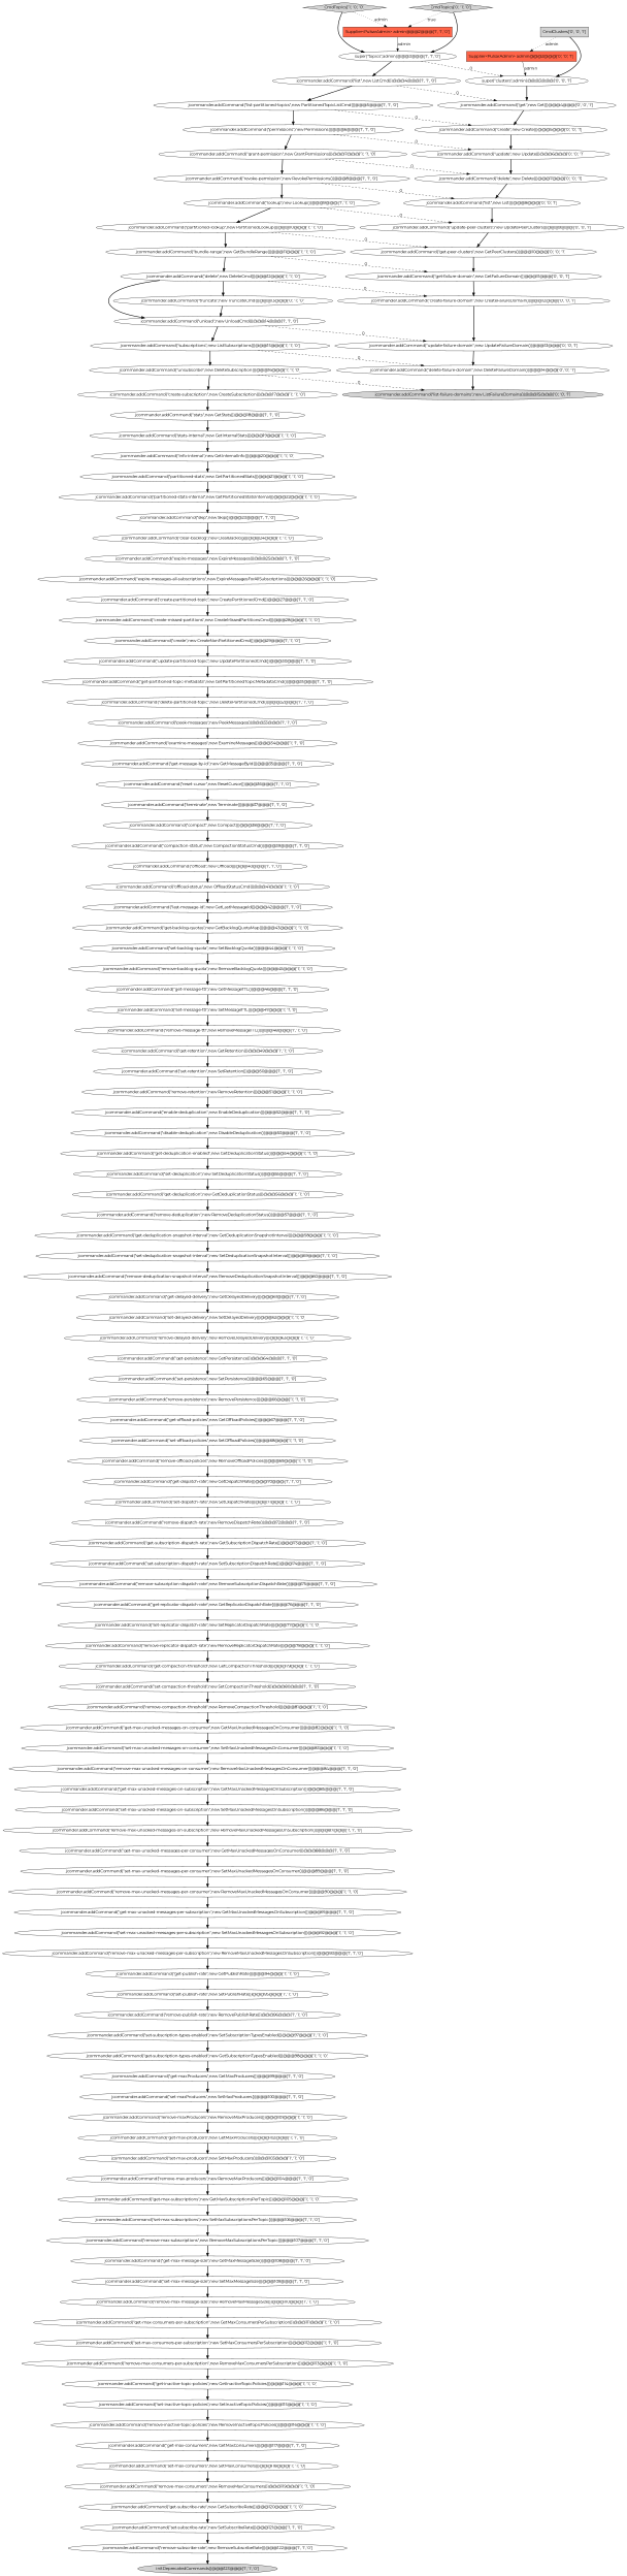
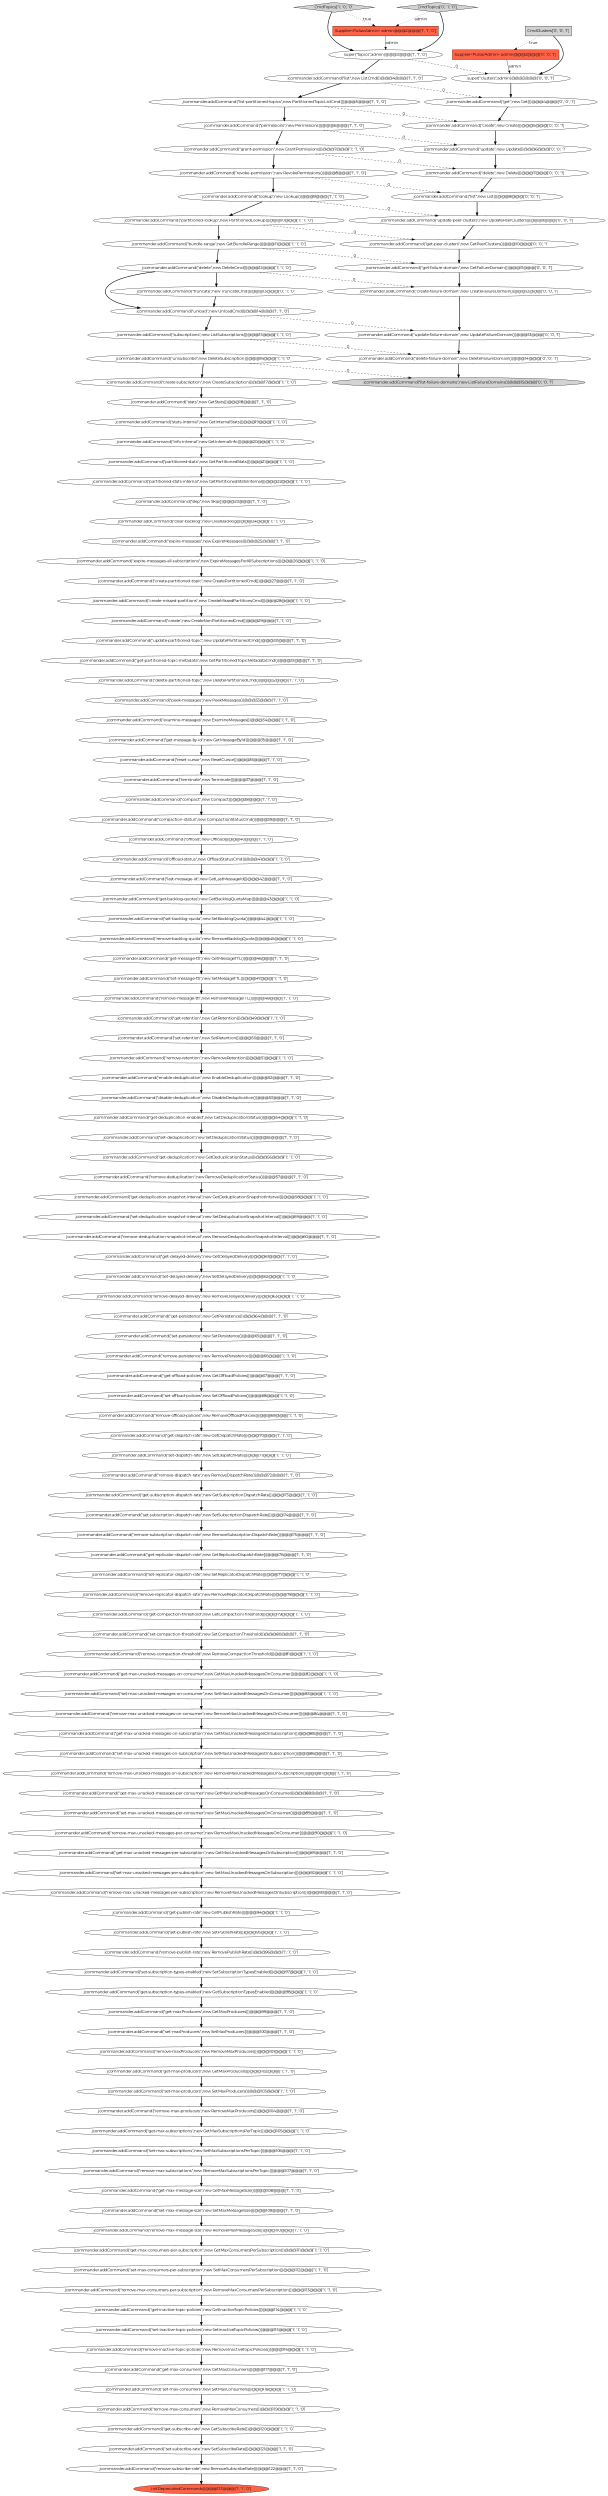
  digraph {
    fontname=Montserrat
    node [fillcolor=white fontname=Montserrat shape=ellipse style=filled]
    edge [fontname=Montserrat style=bold]
    n1 [label="jcommander.addCommand(\"remove-dispatch-rate\",new RemoveDispatchRate())@@@72@@@['1', '1', '0']"]
    n2 [label="jcommander.addCommand(\"get-subscription-dispatch-rate\",new GetSubscriptionDispatchRate())@@@73@@@['1', '1', '0']"]
    n3 [label="jcommander.addCommand(\"set-subscription-dispatch-rate\",new SetSubscriptionDispatchRate())@@@74@@@['1', '1', '0']"]
    n4 [label="jcommander.addCommand(\"set-max-subscriptions\",new SetMaxSubscriptionsPerTopic())@@@106@@@['1', '1', '0']"]
    n5 [label="jcommander.addCommand(\"remove-max-subscriptions\",new RemoveMaxSubscriptionsPerTopic())@@@107@@@['1', '1', '0']"]
    n6 [label="jcommander.addCommand(\"get-max-message-size\",new GetMaxMessageSize())@@@108@@@['1', '1', '0']"]
    n7 [label="jcommander.addCommand(\"create-subscription\",new CreateSubscription())@@@17@@@['1', '1', '0']"]
    n8 [label="jcommander.addCommand(\"stats\",new GetStats())@@@18@@@['1', '1', '0']"]
    n9 [label="jcommander.addCommand(\"stats-internal\",new GetInternalStats())@@@19@@@['1', '1', '0']"]
    n10 [label="jcommander.addCommand(\"set-retention\",new SetRetention())@@@50@@@['1', '1', '0']"]
    n11 [label="jcommander.addCommand(\"remove-retention\",new RemoveRetention())@@@51@@@['1', '1', '0']"]
    n12 [label="jcommander.addCommand(\"enable-deduplication\",new EnableDeduplication())@@@52@@@['1', '1', '0']"]
    n13 [label="jcommander.addCommand(\"remove-publish-rate\",new RemovePublishRate())@@@96@@@['1', '1', '0']"]
    n14 [label="jcommander.addCommand(\"set-subscription-types-enabled\",new SetSubscriptionTypesEnabled())@@@97@@@['1', '1', '0']"]
    n15 [label="jcommander.addCommand(\"get-subscription-types-enabled\",new GetSubscriptionTypesEnabled())@@@98@@@['1', '1', '0']"]
    n16 [label="jcommander.addCommand(\"get-max-subscriptions\",new GetMaxSubscriptionsPerTopic())@@@105@@@['1', '1', '0']"]
    n17 [label="jcommander.addCommand(\"get-inactive-topic-policies\",new GetInactiveTopicPolicies())@@@114@@@['1', '1', '0']"]
    n18 [label="jcommander.addCommand(\"set-inactive-topic-policies\",new SetInactiveTopicPolicies())@@@115@@@['1', '1', '0']"]
    n19 [label="jcommander.addCommand(\"remove-inactive-topic-policies\",new RemoveInactiveTopicPolicies())@@@116@@@['1', '1', '0']"]
    n20 [label="jcommander.addCommand(\"remove-subscription-dispatch-rate\",new RemoveSubscriptionDispatchRate())@@@75@@@['1', '1', '0']"]
    n21 [label="jcommander.addCommand(\"get-replicator-dispatch-rate\",new GetReplicatorDispatchRate())@@@76@@@['1', '1', '0']"]
    n22 [label="jcommander.addCommand(\"set-replicator-dispatch-rate\",new SetReplicatorDispatchRate())@@@77@@@['1', '1', '0']"]
    n23 [label="jcommander.addCommand(\"list\",new ListCmd())@@@4@@@['1', '1', '0']"]
    n24 [label="jcommander.addCommand(\"get\",new Get())@@@4@@@['0', '0', '1']"]
    n25 [label="jcommander.addCommand(\"list-partitioned-topics\",new PartitionedTopicListCmd())@@@5@@@['1', '1', '0']"]
    n26 [label="jcommander.addCommand(\"create\",new Create())@@@5@@@['0', '0', '1']"]
    n27 [label="jcommander.addCommand(\"permissions\",new Permissions())@@@6@@@['1', '1', '0']"]
    n28 [label="jcommander.addCommand(\"lookup\",new Lookup())@@@9@@@['1', '1', '0']"]
    n29 [label="jcommander.addCommand(\"partitioned-lookup\",new PartitionedLookup())@@@10@@@['1', '1', '0']"]
    n30 [label="jcommander.addCommand(\"update-peer-clusters\",new UpdatePeerClusters())@@@9@@@['0', '0', '1']"]
    n31 [label="jcommander.addCommand(\"bundle-range\",new GetBundleRange())@@@11@@@['1', '1', '0']"]
    n32 [label="jcommander.addCommand(\"get-peer-clusters\",new GetPeerClusters())@@@10@@@['0', '0', '1']"]
    n33 [label="jcommander.addCommand(\"compact\",new Compact())@@@38@@@['1', '1', '0']"]
    n34 [label="jcommander.addCommand(\"compaction-status\",new CompactionStatusCmd())@@@39@@@['1', '1', '0']"]
    n35 [label="jcommander.addCommand(\"offload\",new Offload())@@@40@@@['1', '1', '0']"]
    n36 [label="jcommander.addCommand(\"remove-max-consumers\",new RemoveMaxConsumers())@@@119@@@['1', '1', '0']"]
    n37 [label="jcommander.addCommand(\"get-subscribe-rate\",new GetSubscribeRate())@@@120@@@['1', '1', '0']"]
    n38 [label="jcommander.addCommand(\"set-subscribe-rate\",new SetSubscribeRate())@@@121@@@['1', '1', '0']"]
    n39 [label="jcommander.addCommand(\"remove-backlog-quota\",new RemoveBacklogQuota())@@@45@@@['1', '1', '0']"]
    n40 [label="jcommander.addCommand(\"get-message-ttl\",new GetMessageTTL())@@@46@@@['1', '1', '0']"]
    n41 [label="jcommander.addCommand(\"set-message-ttl\",new SetMessageTTL())@@@47@@@['1', '1', '0']"]
    n42 [label="jcommander.addCommand(\"delete-partitioned-topic\",new DeletePartitionedCmd())@@@32@@@['1', '1', '0']"]
    n43 [label="jcommander.addCommand(\"peek-messages\",new PeekMessages())@@@33@@@['1', '1', '0']"]
    n44 [label="jcommander.addCommand(\"examine-messages\",new ExamineMessages())@@@34@@@['1', '1', '0']"]
    n45 [label="jcommander.addCommand(\"last-message-id\",new GetLastMessageId())@@@42@@@['1', '1', '0']"]
    n46 [label="jcommander.addCommand(\"get-backlog-quotas\",new GetBacklogQuotaMap())@@@43@@@['1', '1', '0']"]
    n47 [label="jcommander.addCommand(\"set-backlog-quota\",new SetBacklogQuota())@@@44@@@['1', '1', '0']"]
    n48 [label="jcommander.addCommand(\"get-max-unacked-messages-on-consumer\",new GetMaxUnackedMessagesOnConsumer())@@@82@@@['1', '1', '0']"]
    n49 [label="jcommander.addCommand(\"set-max-unacked-messages-on-consumer\",new SetMaxUnackedMessagesOnConsumer())@@@83@@@['1', '1', '0']"]
    n50 [label="jcommander.addCommand(\"remove-max-unacked-messages-on-consumer\",new RemoveMaxUnackedMessagesOnConsumer())@@@84@@@['1', '1', '0']"]
    n51 [label="jcommander.addCommand(\"remove-delayed-delivery\",new RemoveDelayedDelivery())@@@63@@@['1', '1', '0']"]
    n52 [label="jcommander.addCommand(\"get-persistence\",new GetPersistence())@@@64@@@['1', '1', '0']"]
    n53 [label="jcommander.addCommand(\"set-persistence\",new SetPersistence())@@@65@@@['1', '1', '0']"]
    n54 [label="jcommander.addCommand(\"get-maxProducers\",new GetMaxProducers())@@@99@@@['1', '1', '0']"]
    n55 [label="jcommander.addCommand(\"remove-persistence\",new RemovePersistence())@@@66@@@['1', '1', '0']"]
    n56 [label="jcommander.addCommand(\"remove-replicator-dispatch-rate\",new RemoveReplicatorDispatchRate())@@@78@@@['1', '1', '0']"]
    n57 [label="jcommander.addCommand(\"get-compaction-threshold\",new GetCompactionThreshold())@@@79@@@['1', '1', '0']"]
    n58 [label="jcommander.addCommand(\"set-compaction-threshold\",new SetCompactionThreshold())@@@80@@@['1', '1', '0']"]
    n59 [label="jcommander.addCommand(\"remove-compaction-threshold\",new RemoveCompactionThreshold())@@@81@@@['1', '1', '0']"]
    n60 [label="jcommander.addCommand(\"set-maxProducers\",new SetMaxProducers())@@@100@@@['1', '1', '0']"]
    n61 [label="jcommander.addCommand(\"remove-maxProducers\",new RemoveMaxProducers())@@@101@@@['1', '1', '0']"]
    n62 [label="jcommander.addCommand(\"get-max-producers\",new GetMaxProducers())@@@102@@@['1', '1', '0']"]
    n63 [label="jcommander.addCommand(\"remove-subscribe-rate\",new RemoveSubscribeRate())@@@122@@@['1', '1', '0']"]
-   n64 [fillcolor=lightgray label="initDeprecatedCommands()@@@123@@@['1', '1', '0']"]
+   n64 [fillcolor=tomato label="initDeprecatedCommands()@@@123@@@['1', '1', '0']"]
    n65 [label="jcommander.addCommand(\"expire-messages-all-subscriptions\",new ExpireMessagesForAllSubscriptions())@@@26@@@['1', '1', '0']"]
    n66 [label="jcommander.addCommand(\"create-partitioned-topic\",new CreatePartitionedCmd())@@@27@@@['1', '1', '0']"]
    n67 [label="jcommander.addCommand(\"create-missed-partitions\",new CreateMissedPartitionsCmd())@@@28@@@['1', '1', '0']"]
    n68 [label="jcommander.addCommand(\"get-deduplication-enabled\",new GetDeduplicationStatus())@@@54@@@['1', '1', '0']"]
    n69 [label="jcommander.addCommand(\"set-deduplication\",new SetDeduplicationStatus())@@@55@@@['1', '1', '0']"]
    n70 [label="jcommander.addCommand(\"get-deduplication\",new GetDeduplicationStatus())@@@56@@@['1', '1', '0']"]
    n71 [label="jcommander.addCommand(\"info-internal\",new GetInternalInfo())@@@20@@@['1', '1', '0']"]
    n72 [label="jcommander.addCommand(\"unload\",new UnloadCmd())@@@14@@@['1', '1', '0']"]
    n73 [label="jcommander.addCommand(\"update-failure-domain\",new UpdateFailureDomain())@@@13@@@['0', '0', '1']"]
    n74 [label="jcommander.addCommand(\"subscriptions\",new ListSubscriptions())@@@15@@@['1', '1', '0']"]
    n75 [label="jcommander.addCommand(\"delete-failure-domain\",new DeleteFailureDomain())@@@14@@@['0', '0', '1']"]
    n76 [label="jcommander.addCommand(\"unsubscribe\",new DeleteSubscription())@@@16@@@['1', '1', '0']"]
    n77 [label="jcommander.addCommand(\"terminate\",new Terminate())@@@37@@@['1', '1', '0']"]
    n78 [label="jcommander.addCommand(\"set-max-consumers-per-subscription\",new SetMaxConsumersPerSubscription())@@@112@@@['1', '1', '0']"]
    n79 [label="jcommander.addCommand(\"remove-max-consumers-per-subscription\",new RemoveMaxConsumersPerSubscription())@@@113@@@['1', '1', '0']"]
    n80 [label="jcommander.addCommand(\"set-max-unacked-messages-per-consumer\",new SetMaxUnackedMessagesOnConsumer())@@@89@@@['1', '1', '0']"]
    n81 [label="jcommander.addCommand(\"remove-max-unacked-messages-per-consumer\",new RemoveMaxUnackedMessagesOnConsumer())@@@90@@@['1', '1', '0']"]
    n82 [label="jcommander.addCommand(\"get-max-unacked-messages-per-subscription\",new GetMaxUnackedMessagesOnSubscription())@@@91@@@['1', '1', '0']"]
    n83 [label="jcommander.addCommand(\"set-delayed-delivery\",new SetDelayedDelivery())@@@62@@@['1', '1', '0']"]
    n84 [label="jcommander.addCommand(\"set-dispatch-rate\",new SetDispatchRate())@@@71@@@['1', '1', '0']"]
    n85 [label="jcommander.addCommand(\"set-deduplication-snapshot-interval\",new SetDeduplicationSnapshotInterval())@@@59@@@['1', '1', '0']"]
    n86 [label="jcommander.addCommand(\"remove-deduplication-snapshot-interval\",new RemoveDeduplicationSnapshotInterval())@@@60@@@['1', '1', '0']"]
    n87 [label="jcommander.addCommand(\"get-delayed-delivery\",new GetDelayedDelivery())@@@61@@@['1', '1', '0']"]
    n88 [label="jcommander.addCommand(\"delete\",new DeleteCmd())@@@12@@@['1', '1', '0']"]
    n89 [label="jcommander.addCommand(\"get-failure-domain\",new GetFailureDomain())@@@11@@@['0', '0', '1']"]
    n90 [label="jcommander.addCommand(\"remove-deduplication\",new RemoveDeduplicationStatus())@@@57@@@['1', '1', '0']"]
    n91 [label="jcommander.addCommand(\"offload-status\",new OffloadStatusCmd())@@@41@@@['1', '1', '0']"]
    n92 [fillcolor=lightgray label="CmdTopics['1', '0', '0']" shape=diamond]
    n93 [fillcolor=tomato label="Supplier<PulsarAdmin> admin@@@2@@@['1', '1', '0']" shape=box]
    n94 [label="super(\"topics\",admin)@@@3@@@['1', '1', '0']"]
    n95 [label="super(\"clusters\",admin)@@@3@@@['0', '0', '1']"]
    n96 [label="jcommander.addCommand(\"disable-deduplication\",new DisableDeduplication())@@@53@@@['1', '1', '0']"]
    n97 [label="jcommander.addCommand(\"set-max-consumers\",new SetMaxConsumers())@@@118@@@['1', '1', '0']"]
    n98 [label="jcommander.addCommand(\"truncate\",new TruncateCmd())@@@13@@@['0', '1', '0']"]
    n99 [label="jcommander.addCommand(\"create-failure-domain\",new CreateFailureDomain())@@@12@@@['0', '0', '1']"]
    n100 [label="jcommander.addCommand(\"set-publish-rate\",new SetPublishRate())@@@95@@@['1', '1', '0']"]
    n101 [label="jcommander.addCommand(\"get-deduplication-snapshot-interval\",new GetDeduplicationSnapshotInterval())@@@58@@@['1', '1', '0']"]
    n102 [label="jcommander.addCommand(\"partitioned-stats\",new GetPartitionedStats())@@@21@@@['1', '1', '0']"]
    n103 [label="jcommander.addCommand(\"partitioned-stats-internal\",new GetPartitionedStatsInternal())@@@22@@@['1', '1', '0']"]
    n104 [label="jcommander.addCommand(\"skip\",new Skip())@@@23@@@['1', '1', '0']"]
    n105 [label="jcommander.addCommand(\"remove-max-unacked-messages-on-subscription\",new RemoveMaxUnackedMessagesOnSubscription())@@@87@@@['1', '1', '0']"]
    n106 [label="jcommander.addCommand(\"get-max-unacked-messages-per-consumer\",new GetMaxUnackedMessagesOnConsumer())@@@88@@@['1', '1', '0']"]
    n107 [label="jcommander.addCommand(\"expire-messages\",new ExpireMessages())@@@25@@@['1', '1', '0']"]
    n108 [label="jcommander.addCommand(\"get-message-by-id\",new GetMessageById())@@@35@@@['1', '1', '0']"]
    n109 [label="jcommander.addCommand(\"reset-cursor\",new ResetCursor())@@@36@@@['1', '1', '0']"]
    n110 [fillcolor=tomato label="Supplier<PulsarAdmin> admin@@@2@@@['0', '0', '1']" shape=box]
    n111 [label="jcommander.addCommand(\"update\",new Update())@@@6@@@['0', '0', '1']"]
    n112 [label="jcommander.addCommand(\"delete\",new Delete())@@@7@@@['0', '0', '1']"]
    n113 [fillcolor=lightgray label="jcommander.addCommand(\"list-failure-domains\",new ListFailureDomains())@@@15@@@['0', '0', '1']"]
    n114 [label="jcommander.addCommand(\"remove-message-ttl\",new RemoveMessageTTL())@@@48@@@['1', '1', '0']"]
    n115 [label="jcommander.addCommand(\"set-max-unacked-messages-per-subscription\",new SetMaxUnackedMessagesOnSubscription())@@@92@@@['1', '1', '0']"]
    n116 [label="jcommander.addCommand(\"remove-max-unacked-messages-per-subscription\",new RemoveMaxUnackedMessagesOnSubscription())@@@93@@@['1', '1', '0']"]
    n117 [label="jcommander.addCommand(\"get-publish-rate\",new GetPublishRate())@@@94@@@['1', '1', '0']"]
    n118 [label="jcommander.addCommand(\"set-max-message-size\",new SetMaxMessageSize())@@@109@@@['1', '1', '0']"]
    n119 [label="jcommander.addCommand(\"remove-max-message-size\",new RemoveMaxMessageSize())@@@110@@@['1', '1', '0']"]
    n120 [label="jcommander.addCommand(\"get-max-consumers-per-subscription\",new GetMaxConsumersPerSubscription())@@@111@@@['1', '1', '0']"]
    n121 [fillcolor=lightgray label="CmdTopics['0', '1', '0']" shape=diamond]
    n122 [label="jcommander.addCommand(\"set-max-producers\",new SetMaxProducers())@@@103@@@['1', '1', '0']"]
    n123 [label="jcommander.addCommand(\"remove-max-producers\",new RemoveMaxProducers())@@@104@@@['1', '1', '0']"]
    n124 [label="jcommander.addCommand(\"get-retention\",new GetRetention())@@@49@@@['1', '1', '0']"]
    n125 [label="jcommander.addCommand(\"get-offload-policies\",new GetOffloadPolicies())@@@67@@@['1', '1', '0']"]
    n126 [label="jcommander.addCommand(\"get-dispatch-rate\",new GetDispatchRate())@@@70@@@['1', '1', '0']"]
    n127 [label="jcommander.addCommand(\"set-max-unacked-messages-on-subscription\",new SetMaxUnackedMessagesOnSubscription())@@@86@@@['1', '1', '0']"]
    n128 [label="jcommander.addCommand(\"set-offload-policies\",new SetOffloadPolicies())@@@68@@@['1', '1', '0']"]
    n129 [label="jcommander.addCommand(\"remove-offload-policies\",new RemoveOffloadPolicies())@@@69@@@['1', '1', '0']"]
    n130 [label="jcommander.addCommand(\"get-max-consumers\",new GetMaxConsumers())@@@117@@@['1', '1', '0']"]
    n131 [label="jcommander.addCommand(\"clear-backlog\",new ClearBacklog())@@@24@@@['1', '1', '0']"]
    n132 [label="jcommander.addCommand(\"get-partitioned-topic-metadata\",new GetPartitionedTopicMetadataCmd())@@@31@@@['1', '1', '0']"]
    n133 [label="jcommander.addCommand(\"create\",new CreateNonPartitionedCmd())@@@29@@@['1', '1', '0']"]
    n134 [label="jcommander.addCommand(\"update-partitioned-topic\",new UpdatePartitionedCmd())@@@30@@@['1', '1', '0']"]
    n135 [label="jcommander.addCommand(\"list\",new List())@@@8@@@['0', '0', '1']"]
    n136 [label="jcommander.addCommand(\"get-max-unacked-messages-on-subscription\",new GetMaxUnackedMessagesOnSubscription())@@@85@@@['1', '1', '0']"]
    n137 [fillcolor=lightgray label="CmdClusters['0', '0', '1']" shape=box]
    n138 [label="jcommander.addCommand(\"revoke-permission\",new RevokePermissions())@@@8@@@['1', '1', '0']"]
    n139 [label="jcommander.addCommand(\"grant-permission\",new GrantPermissions())@@@7@@@['1', '1', '0']"]
    n1 -> n2
    n2 -> n3
    n3 -> n20
    n4 -> n5
    n5 -> n6
    n6 -> n118
    n7 -> n8
    n8 -> n9
    n9 -> n71
    n10 -> n11
    n11 -> n12
    n12 -> n96
    n13 -> n14
    n14 -> n15
    n15 -> n54
    n16 -> n4
    n17 -> n18
    n18 -> n19
    n19 -> n130
    n20 -> n21
    n21 -> n22
    n22 -> n56
    n23 -> n24 [label=0 style=dashed]
    n23 -> n25
    n24 -> n26
    n25 -> n26 [label=0 style=dashed]
    n25 -> n27
    n26 -> n111
    n27 -> n111 [label=0 style=dashed]
    n27 -> n139
    n28 -> n29
    n28 -> n30 [label=0 style=dashed]
    n29 -> n31
    n29 -> n32 [label=0 style=dashed]
    n30 -> n32
    n31 -> n88
    n31 -> n89 [label=0 style=dashed]
    n32 -> n89
    n33 -> n34
    n34 -> n35
    n35 -> n91
    n36 -> n37
    n37 -> n38
    n38 -> n63
    n39 -> n40
    n40 -> n41
    n41 -> n114
    n42 -> n43
    n43 -> n44
    n44 -> n108
    n45 -> n46
    n46 -> n47
    n47 -> n39
    n48 -> n49
    n49 -> n50
    n50 -> n136
    n51 -> n52
    n52 -> n53
    n53 -> n55
    n54 -> n60
    n55 -> n125
    n56 -> n57
    n57 -> n58
    n58 -> n59
    n59 -> n48
    n60 -> n61
    n61 -> n62
    n62 -> n122
    n63 -> n64
    n65 -> n66
    n66 -> n67
    n67 -> n133
    n68 -> n69
    n69 -> n70
    n70 -> n90
    n71 -> n102
    n72 -> n73 [label=0 style=dashed]
    n72 -> n74
    n73 -> n75
    n74 -> n75 [label=0 style=dashed]
    n74 -> n76
    n75 -> n113
    n76 -> n7
    n76 -> n113 [label=0 style=dashed]
    n77 -> n33
    n78 -> n79
    n79 -> n17
    n80 -> n81
    n81 -> n82
    n82 -> n115
    n83 -> n51
    n84 -> n1
    n85 -> n86
    n86 -> n87
    n87 -> n83
    n88 -> n72
    n88 -> n98
    n88 -> n99 [label=0 style=dashed]
    n89 -> n99
    n90 -> n101
    n91 -> n45
-   n92 -> n93 [label=admin style=dotted]
+   n92 -> n93 [label=true style=dotted]
    n92 -> n94
    n93 -> n94 [label=admin style=solid]
    n94 -> n23
    n94 -> n95 [label=0 style=dashed]
    n95 -> n24
    n96 -> n68
    n97 -> n36
    n98 -> n72
    n99 -> n73
    n100 -> n13
    n101 -> n85
    n102 -> n103
    n103 -> n104
    n104 -> n131
    n105 -> n106
    n106 -> n80
    n107 -> n65
    n108 -> n109
    n109 -> n77
    n110 -> n95 [label=admin style=solid]
    n111 -> n112
    n112 -> n135
    n114 -> n124
    n115 -> n116
    n116 -> n117
    n117 -> n100
    n118 -> n119
    n119 -> n120
    n120 -> n78
-   n121 -> n93 [label=true style=dotted]
+   n121 -> n93 [label=admin style=dotted]
    n121 -> n94
    n122 -> n123
    n123 -> n16
    n124 -> n10
    n125 -> n128
    n126 -> n84
    n127 -> n105
    n128 -> n129
    n129 -> n126
    n130 -> n97
    n131 -> n107
    n132 -> n42
    n133 -> n134
    n134 -> n132
    n135 -> n30
    n136 -> n127
    n137 -> n95
-   n137 -> n110 [label=admin style=dotted]
+   n137 -> n110 [label=true style=dotted]
    n138 -> n28
    n138 -> n135 [label=0 style=dashed]
    n139 -> n112 [label=0 style=dashed]
    n139 -> n138
  }
